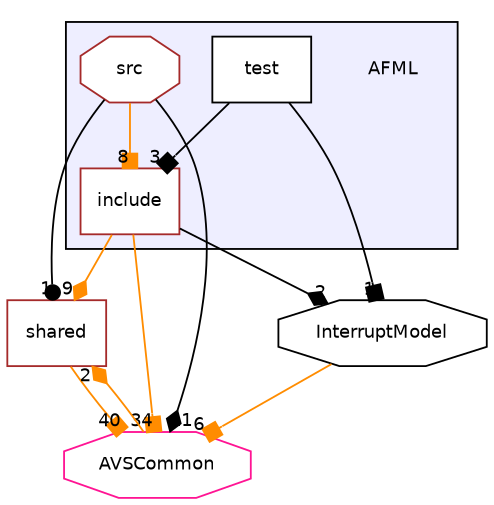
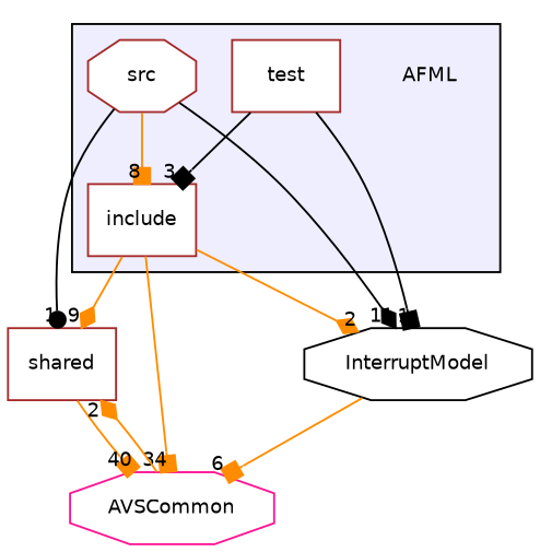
  digraph {
    compound=true
    node [color=brown fontname=Helvetica fontsize=10 shape=box fillcolor=white style=filled]
    edge [arrowhead=box color=darkorange headlabel=2 labeldistance=1.5 labelfontname=Helvetica labelfontsize=10]
    n1 [color=deeppink label=AFML shape=plaintext fillcolor="" style=""]
    n2 [label=include]
    n3 [label=src shape=octagon]
-   n4 [color=black label=test]
+   n4 [label=test]
    n5 [label=shared]
    n6 [color=deeppink label=AVSCommon shape=octagon]
    n7 [color=black label=InterruptModel shape=octagon]
    subgraph cluster_1 {
      bgcolor="#eeeeff"
      pencolor=black
      n1
      n2
      n3
      n4
    }
    n2 -> n5 [arrowhead=diamond headlabel=9]
    n2 -> n6 [headlabel=34]
-   n2 -> n7 [arrowhead=diamond color=black]
+   n2 -> n7 [arrowhead=diamond]
    n3 -> n2 [headlabel=8]
    n3 -> n5 [arrowhead=dot color=black headlabel=1]
-   n3 -> n6 [arrowhead=diamond color=black headlabel=11]
+   n3 -> n7 [arrowhead=diamond color=black headlabel=11]
    n4 -> n2 [color=black headlabel=3]
    n4 -> n7 [color=black headlabel=1]
    n5 -> n6 [headlabel=40]
    n6 -> n5 [arrowhead=diamond]
    n7 -> n6 [headlabel=6]
  }
